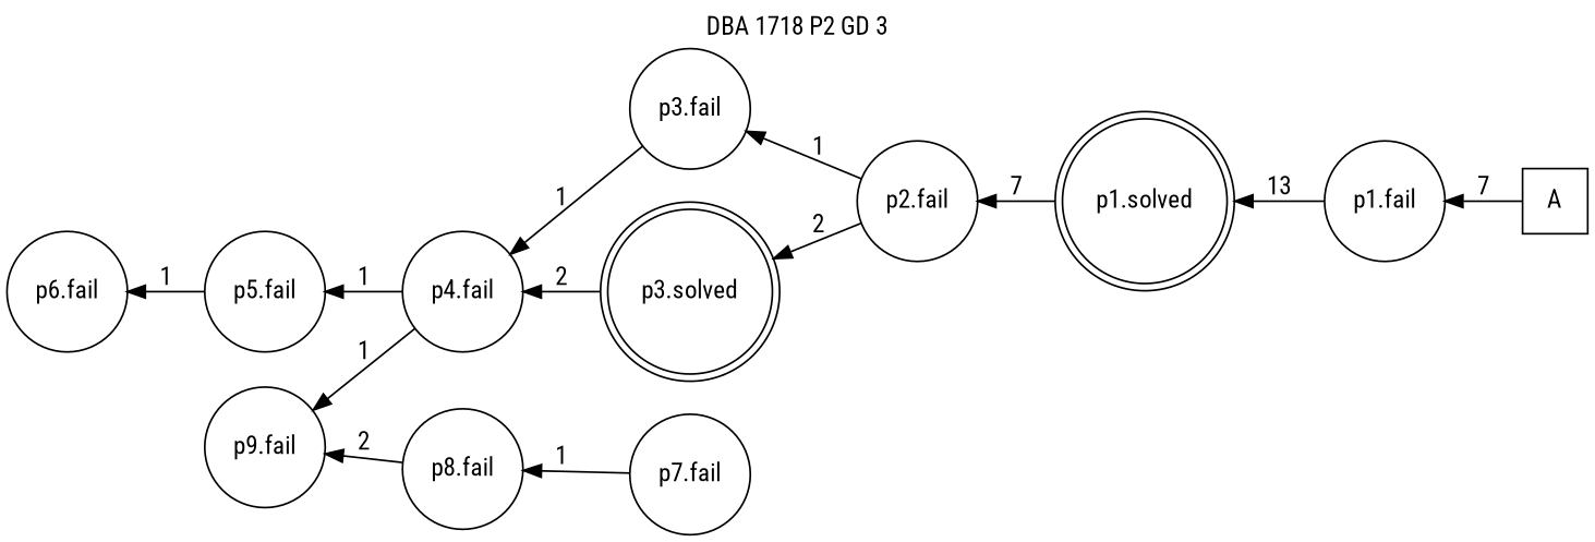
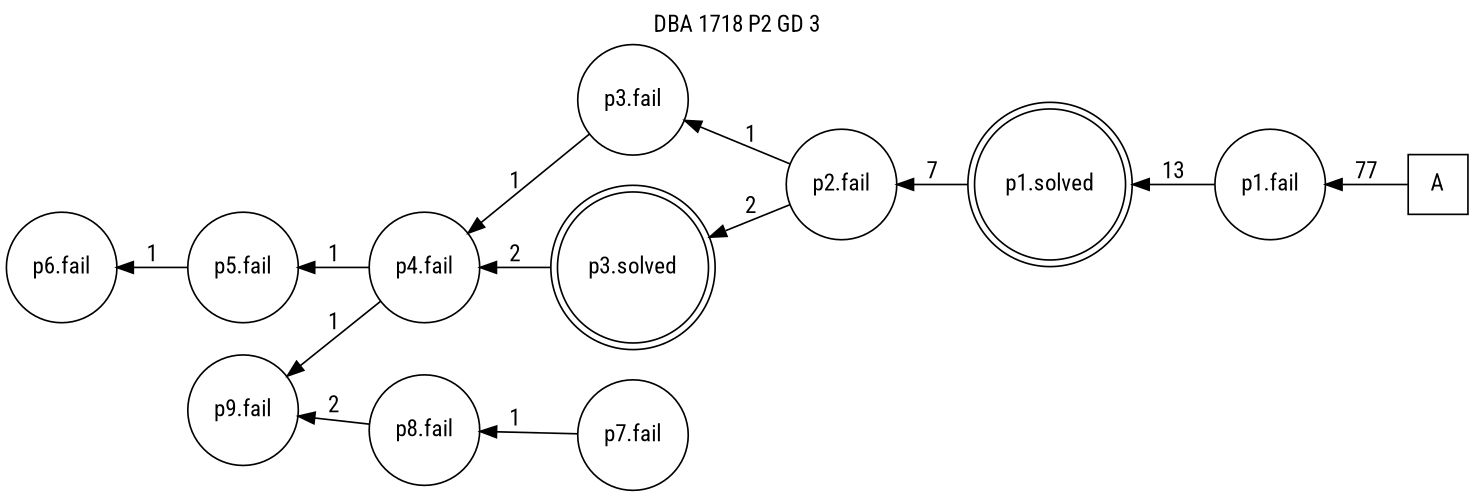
  digraph {
    fontname="Roboto Condensed"
    label=" DBA 1718 P2 GD 3 "
    labelloc=tl
    rankdir=RL
    node [fontname="Roboto Condensed" shape=circle]
    edge [fontname="Roboto Condensed"]
    n1 [label=A shape=square]
    n2 [label="p1.fail"]
    n3 [label="p1.solved" shape=doublecircle]
    n4 [label="p2.fail"]
    n5 [label="p3.fail"]
    n6 [label="p3.solved" shape=doublecircle]
    n7 [label="p4.fail"]
    n8 [label="p5.fail"]
    n9 [label="p9.fail"]
    n10 [label="p6.fail"]
    n11 [label="p7.fail"]
    n12 [label="p8.fail"]
-   n1 -> n2 [label=7]
+   n1 -> n2 [label=77]
    n2 -> n3 [label=13]
    n3 -> n4 [label=7]
    n4 -> n5 [label=1]
    n4 -> n6 [label=2]
    n5 -> n7 [label=1]
    n6 -> n7 [label=2]
    n7 -> n8 [label=1]
    n7 -> n9 [label=1]
    n8 -> n10 [label=1]
    n11 -> n12 [label=1]
    n12 -> n9 [label=2]
  }
